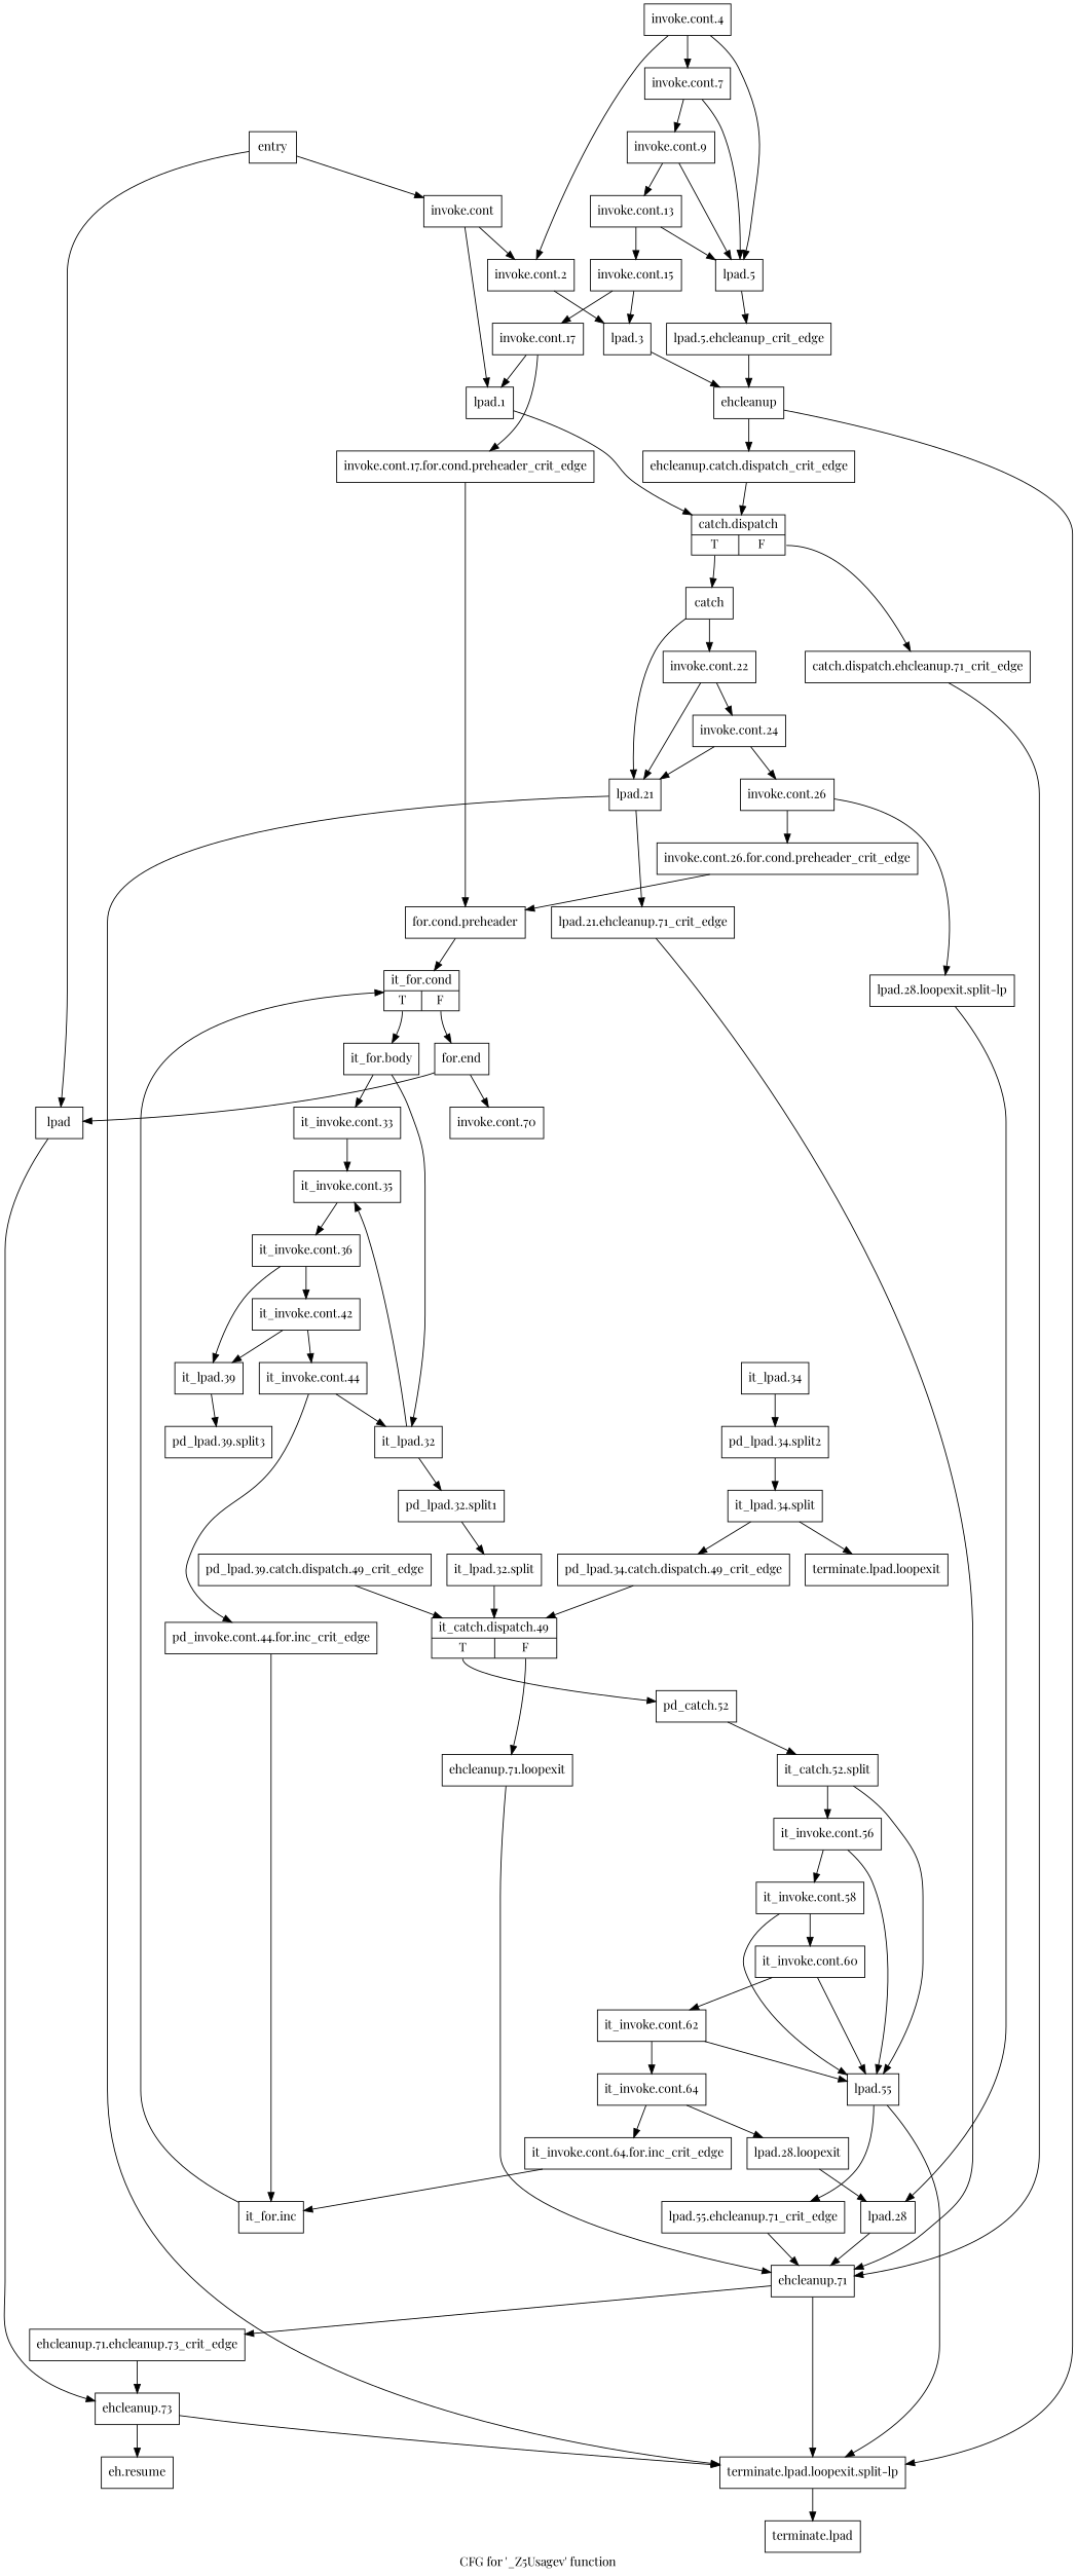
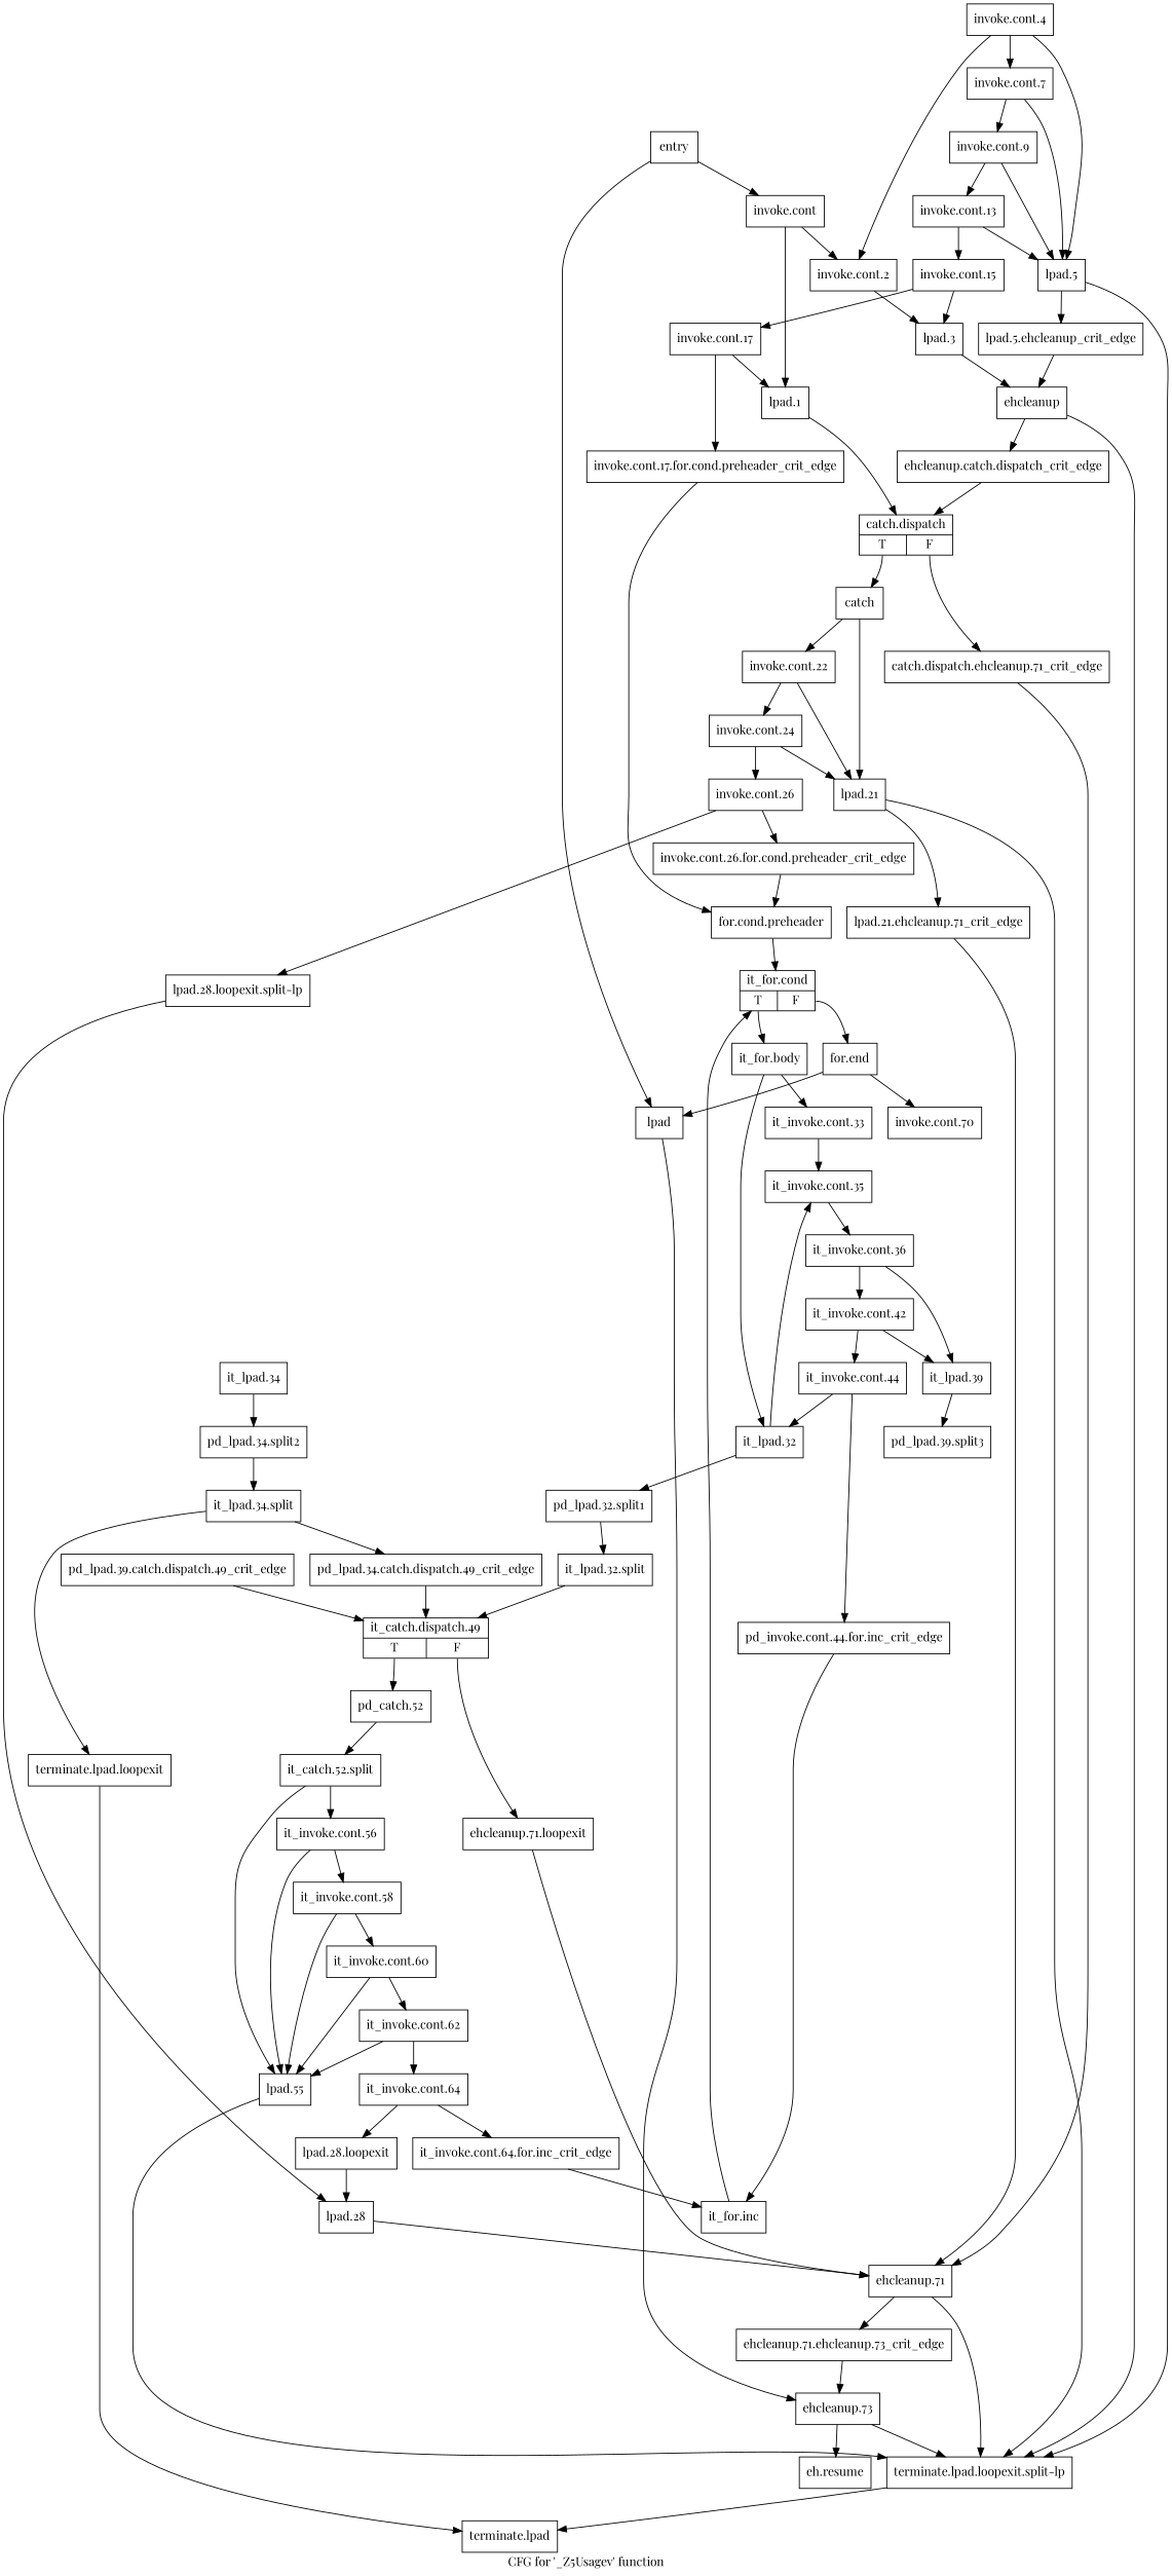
  digraph {
    fontname="Playfair Display"
    label="CFG for '_Z5Usagev' function"
    node [fontname="Playfair Display" shape=record]
    edge [fontname="Playfair Display"]
    n1 [label="{entry}"]
    n2 [label="{invoke.cont}"]
    n3 [label="{lpad}"]
    n4 [label="{invoke.cont.2}"]
    n5 [label="{lpad.1}"]
    n6 [label="{ehcleanup.73}"]
    n7 [label="{lpad.3}"]
    n8 [label="{catch.dispatch|{<s0>T|<s1>F}}"]
    n9 [label="{terminate.lpad.loopexit.split-lp}"]
    n10 [label="{eh.resume}"]
    n11 [label="{invoke.cont.4}"]
    n12 [label="{invoke.cont.7}"]
    n13 [label="{lpad.5}"]
    n14 [label="{ehcleanup}"]
    n15 [label="{catch}"]
    n16 [label="{catch.dispatch.ehcleanup.71_crit_edge}"]
    n17 [label="{invoke.cont.9}"]
    n18 [label="{lpad.5.ehcleanup_crit_edge}"]
    n19 [label="{ehcleanup.catch.dispatch_crit_edge}"]
    n20 [label="{invoke.cont.13}"]
    n21 [label="{terminate.lpad}"]
    n22 [label="{invoke.cont.15}"]
    n23 [label="{invoke.cont.17}"]
    n24 [label="{invoke.cont.17.for.cond.preheader_crit_edge}"]
    n25 [label="{for.cond.preheader}"]
    n26 [label="{it_for.cond|{<s0>T|<s1>F}}"]
    n27 [label="{it_for.body}"]
    n28 [label="{for.end}"]
    n29 [label="{invoke.cont.22}"]
    n30 [label="{lpad.21}"]
    n31 [label="{ehcleanup.71}"]
    n32 [label="{invoke.cont.24}"]
    n33 [label="{lpad.21.ehcleanup.71_crit_edge}"]
    n34 [label="{ehcleanup.71.ehcleanup.73_crit_edge}"]
    n35 [label="{invoke.cont.26}"]
    n36 [label="{invoke.cont.26.for.cond.preheader_crit_edge}"]
    n37 [label="{lpad.28.loopexit.split-lp}"]
    n38 [label="{lpad.28}"]
    n39 [label="{it_invoke.cont.33}"]
    n40 [label="{it_lpad.32}"]
    n41 [label="{invoke.cont.70}"]
    n42 [label="{it_invoke.cont.35}"]
    n43 [label="{pd_lpad.32.split1}"]
    n44 [label="{it_invoke.cont.36}"]
    n45 [label="{it_lpad.34}"]
    n46 [label="{pd_lpad.34.split2}"]
    n47 [label="{it_lpad.32.split}"]
    n48 [label="{it_invoke.cont.42}"]
    n49 [label="{it_lpad.39}"]
    n50 [label="{it_lpad.34.split}"]
    n51 [label="{it_invoke.cont.44}"]
    n52 [label="{pd_lpad.39.split3}"]
    n53 [label="{pd_invoke.cont.44.for.inc_crit_edge}"]
    n54 [label="{it_for.inc}"]
    n55 [label="{lpad.28.loopexit}"]
    n56 [label="{it_catch.dispatch.49|{<s0>T|<s1>F}}"]
    n57 [label="{pd_catch.52}"]
    n58 [label="{ehcleanup.71.loopexit}"]
    n59 [label="{it_catch.52.split}"]
    n60 [label="{pd_lpad.34.catch.dispatch.49_crit_edge}"]
    n61 [label="{terminate.lpad.loopexit}"]
    n62 [label="{pd_lpad.39.catch.dispatch.49_crit_edge}"]
    n63 [label="{it_invoke.cont.56}"]
    n64 [label="{lpad.55}"]
    n65 [label="{it_invoke.cont.58}"]
-   n66 [label="{lpad.55.ehcleanup.71_crit_edge}"]
    n67 [label="{it_invoke.cont.60}"]
    n68 [label="{it_invoke.cont.62}"]
    n69 [label="{it_invoke.cont.64}"]
    n70 [label="{it_invoke.cont.64.for.inc_crit_edge}"]
    n1 -> n2
    n1 -> n3
    n2 -> n4
    n2 -> n5
    n3 -> n6
    n4 -> n7
    n5 -> n8
    n6 -> n9
    n6 -> n10
    n7 -> n14
    n8 -> n15 [tailport=s0]
    n8 -> n16 [tailport=s1]
    n9 -> n21
    n11 -> n4
    n11 -> n12
    n11 -> n13
    n12 -> n13
    n12 -> n17
+   n13 -> n9
    n13 -> n18
    n14 -> n9
    n14 -> n19
    n15 -> n29
    n15 -> n30
    n16 -> n31
    n17 -> n13
    n17 -> n20
    n18 -> n14
    n19 -> n8
    n20 -> n13
    n20 -> n22
    n22 -> n7
    n22 -> n23
    n23 -> n5
    n23 -> n24
    n24 -> n25
    n25 -> n26
    n26 -> n27 [tailport=s0]
    n26 -> n28 [tailport=s1]
    n27 -> n39
    n27 -> n40
    n28 -> n3
    n28 -> n41
    n29 -> n30
    n29 -> n32
    n30 -> n9
    n30 -> n33
    n31 -> n9
    n31 -> n34
    n32 -> n30
    n32 -> n35
    n33 -> n31
    n34 -> n6
    n35 -> n36
    n35 -> n37
    n36 -> n25
    n37 -> n38
    n38 -> n31
    n39 -> n42
    n40 -> n42
    n40 -> n43
    n42 -> n44
    n43 -> n47
    n44 -> n48
    n44 -> n49
    n45 -> n46
    n46 -> n50
    n47 -> n56
    n48 -> n49
    n48 -> n51
    n49 -> n52
    n50 -> n60
    n50 -> n61
    n51 -> n40
    n51 -> n53
    n53 -> n54
    n54 -> n26
    n55 -> n38
    n56 -> n57 [tailport=s0]
    n56 -> n58 [tailport=s1]
    n57 -> n59
    n58 -> n31
    n59 -> n63
    n59 -> n64
    n60 -> n56
+   n61 -> n21
    n62 -> n56
    n63 -> n64
    n63 -> n65
    n64 -> n9
-   n64 -> n66
    n65 -> n64
    n65 -> n67
-   n66 -> n31
    n67 -> n64
    n67 -> n68
    n68 -> n64
    n68 -> n69
    n69 -> n55
    n69 -> n70
    n70 -> n54
  }
